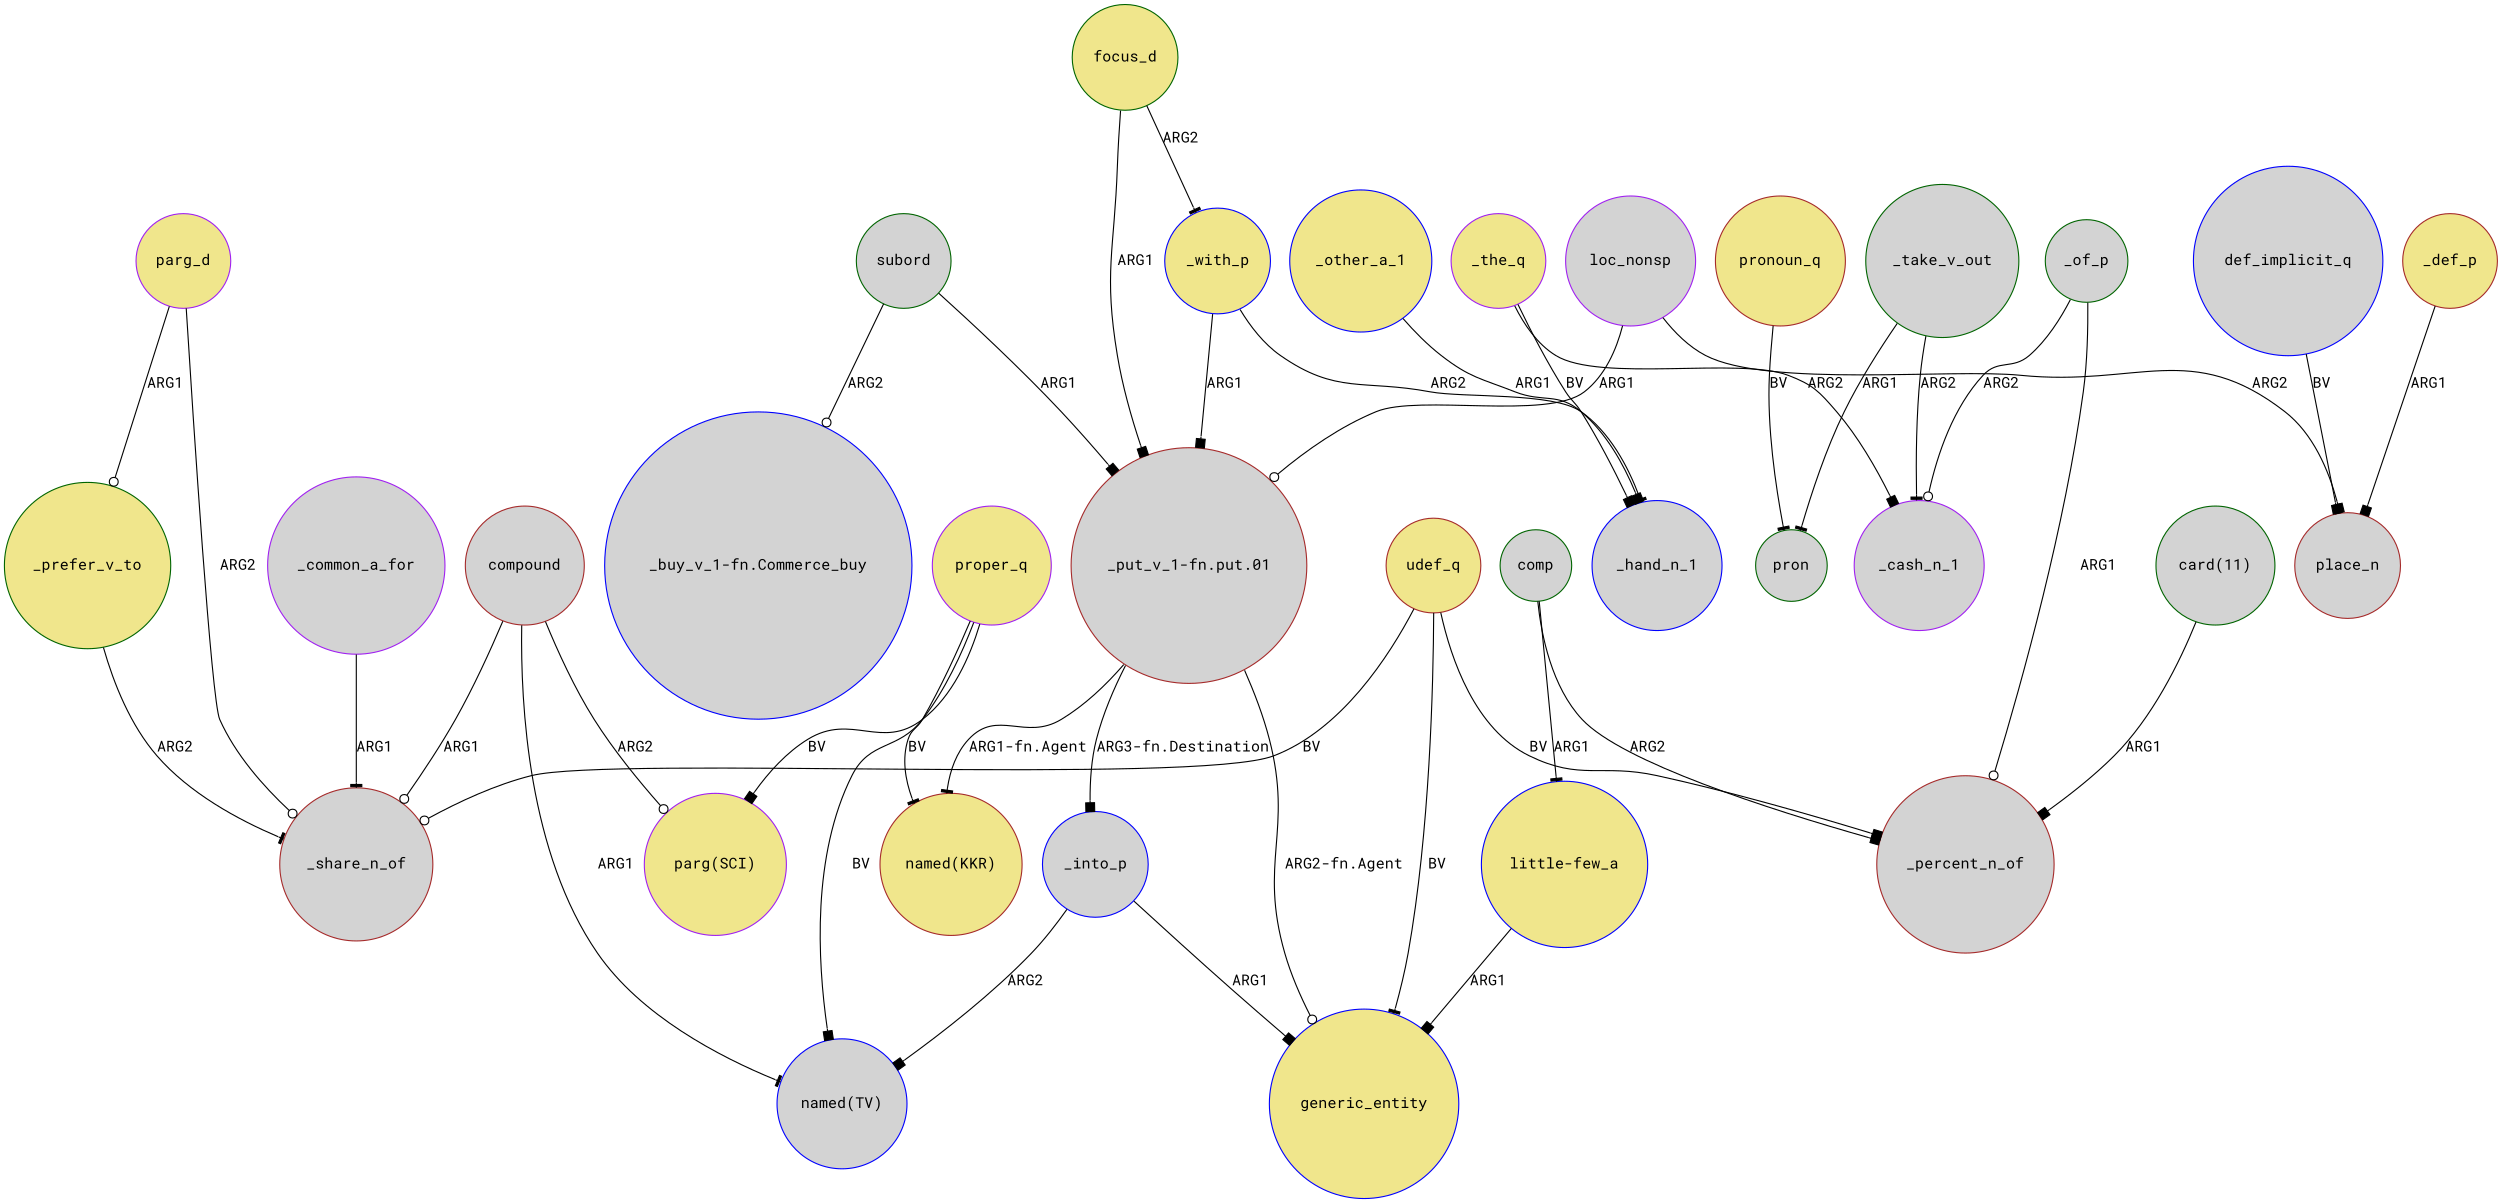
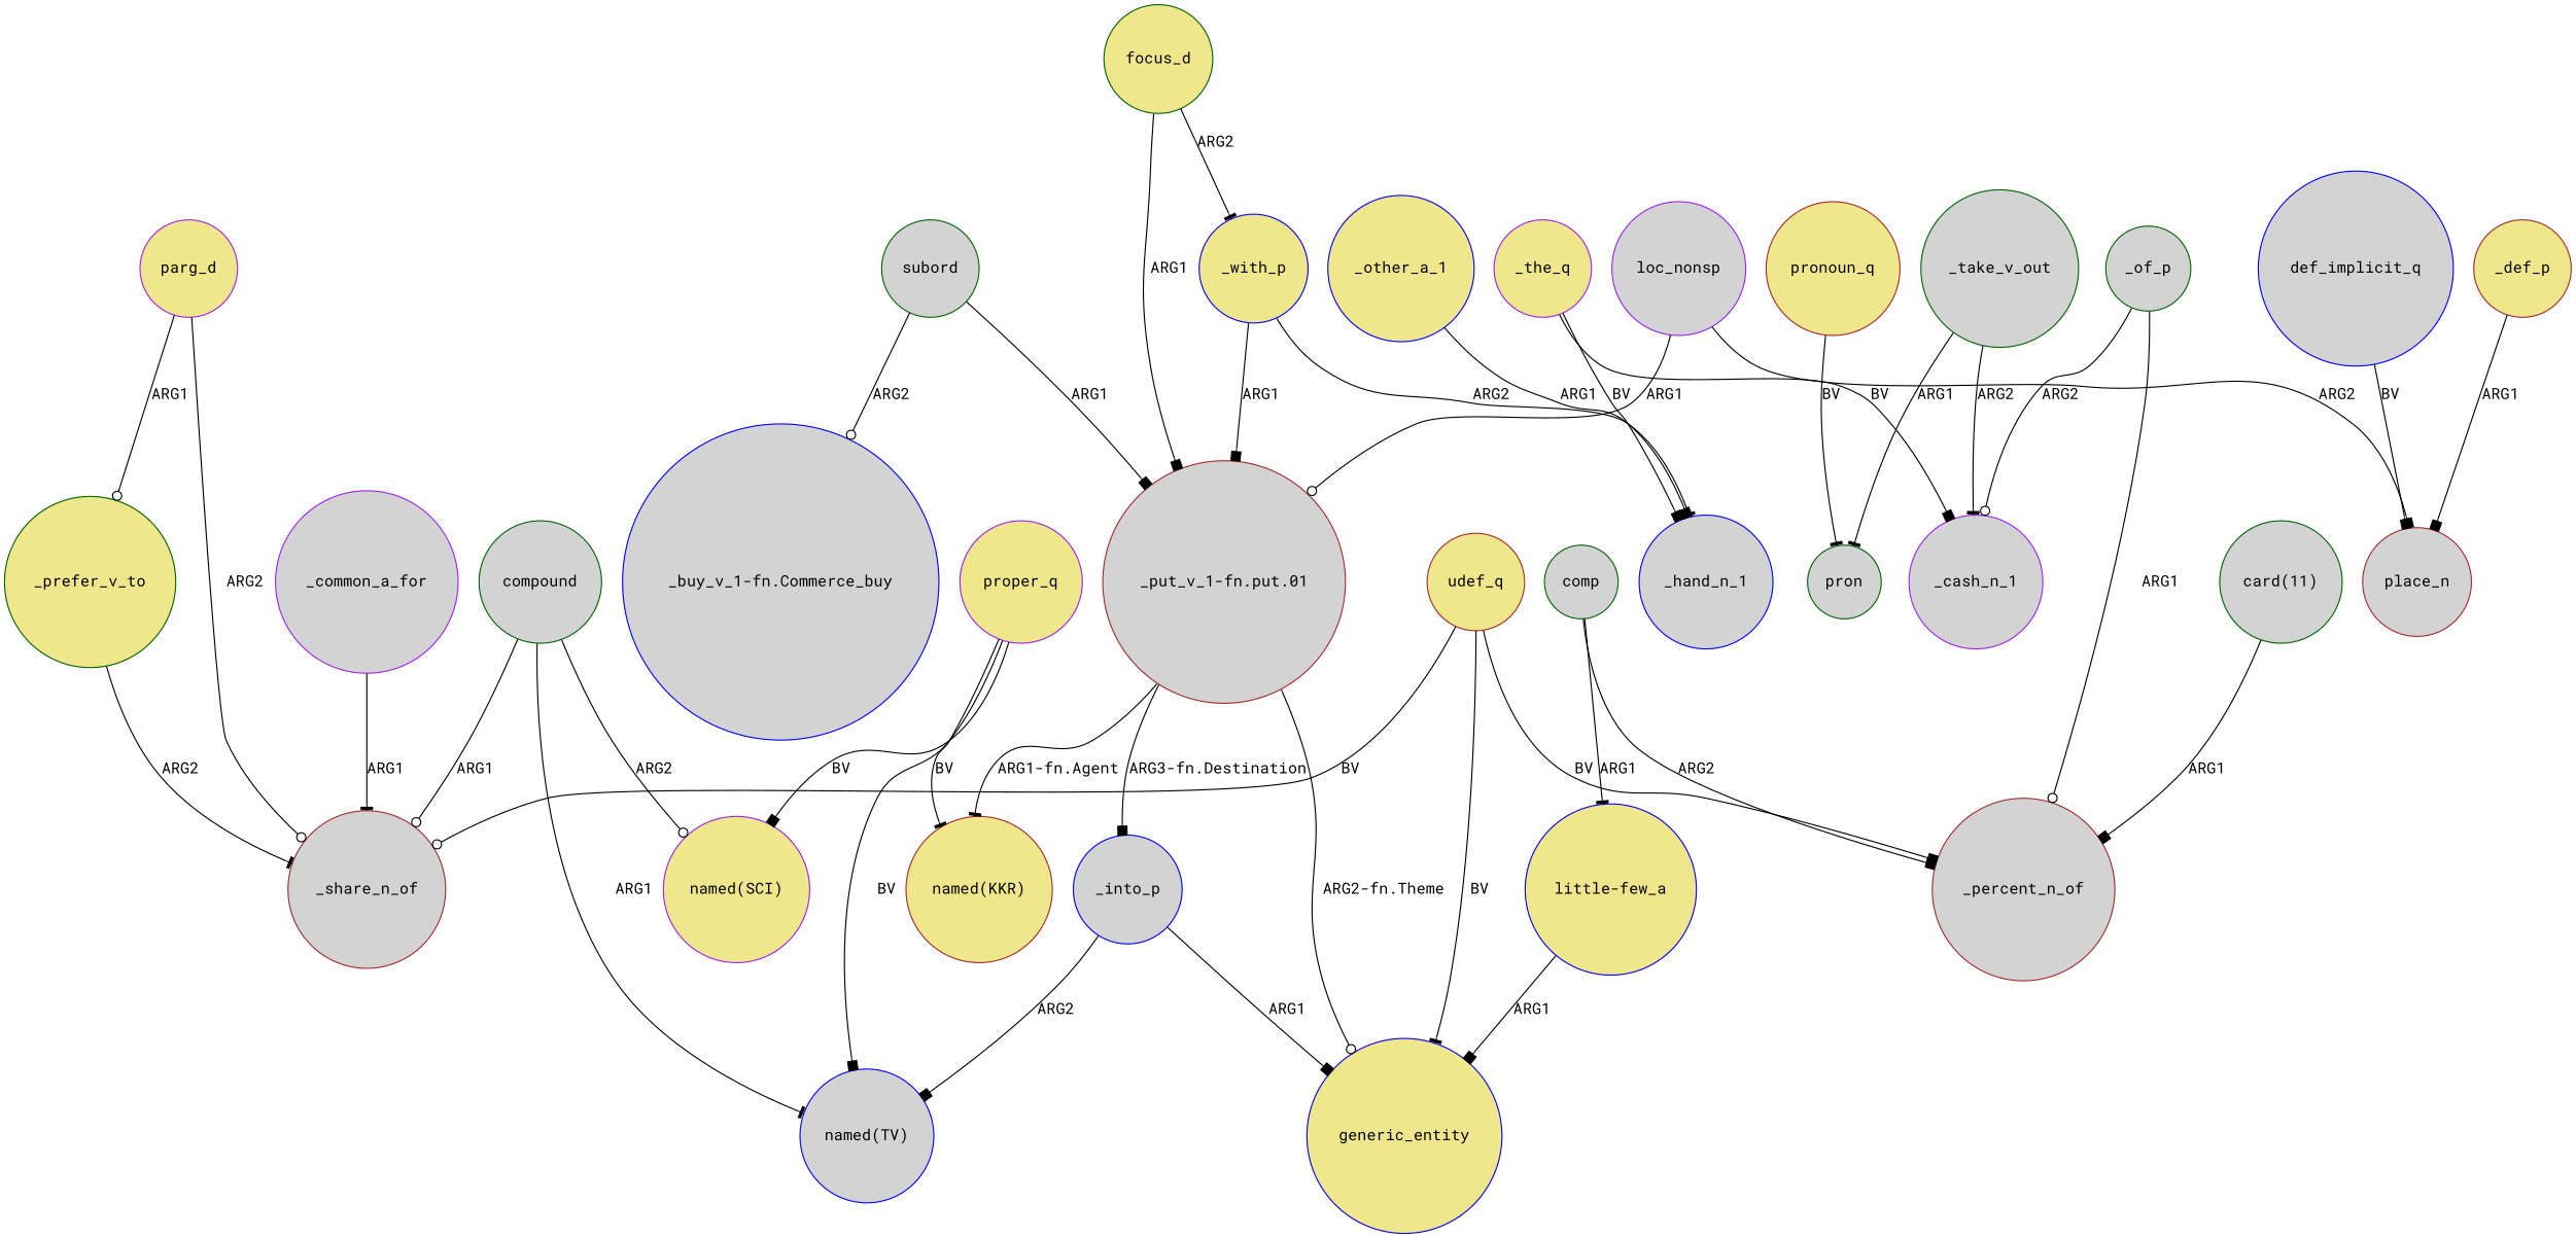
  digraph {
    fontname="Roboto Mono"
    node [color=brown fillcolor=lightgrey fontname="Roboto Mono" shape=circle style=filled]
    edge [arrowhead=box fontname="Roboto Mono"]
    _prefer_v_to [color=darkgreen fillcolor=khaki]
    _share_n_of
    udef_q [fillcolor=khaki]
    generic_entity [color=blue fillcolor=khaki]
    _percent_n_of
    _with_p [color=blue fillcolor=khaki]
    _hand_n_1 [color=blue]
    "_put_v_1-fn.put.01"
    "named(KKR)" [fillcolor=khaki]
    _into_p [color=blue]
    parg_d [color=purple fillcolor=khaki]
    subord [color=darkgreen]
    "_buy_v_1-fn.Commerce_buy" [color=blue]
    _take_v_out [color=darkgreen]
    _cash_n_1 [color=purple]
    pron [color=darkgreen]
    _of_p [color=darkgreen]
    comp [color=darkgreen]
    "little-few_a" [color=blue fillcolor=khaki]
    focus_d [color=darkgreen fillcolor=khaki]
    def_implicit_q [color=blue]
    place_n
    proper_q [color=purple fillcolor=khaki]
    "named(TV)" [color=blue]
-   "named(SCI)" [color=purple fillcolor=khaki label="parg(SCI)"]
+   "named(SCI)" [color=purple fillcolor=khaki]
    _the_q [color=purple fillcolor=khaki]
    _other_a_1 [color=blue fillcolor=khaki]
    pronoun_q [fillcolor=khaki]
    n29 [color=darkgreen label="card(11)"]
-   compound
+   compound [color=darkgreen]
    _common_a_for [color=purple]
    loc_nonsp [color=purple]
    n33 [fillcolor=khaki label=_def_p]
    _prefer_v_to -> _share_n_of [arrowhead=tee label=ARG2]
    udef_q -> _share_n_of [arrowhead=odot label=BV]
    udef_q -> generic_entity [arrowhead=tee label=BV]
    udef_q -> _percent_n_of [label=BV]
    _with_p -> _hand_n_1 [arrowhead=tee label=ARG2]
    _with_p -> "_put_v_1-fn.put.01" [label=ARG1]
-   "_put_v_1-fn.put.01" -> generic_entity [arrowhead=odot label="ARG2-fn.Agent"]
+   "_put_v_1-fn.put.01" -> generic_entity [arrowhead=odot label="ARG2-fn.Theme"]
    "_put_v_1-fn.put.01" -> "named(KKR)" [arrowhead=tee label="ARG1-fn.Agent"]
    "_put_v_1-fn.put.01" -> _into_p [label="ARG3-fn.Destination"]
    _into_p -> generic_entity [label=ARG1]
    _into_p -> "named(TV)" [label=ARG2]
    parg_d -> _prefer_v_to [arrowhead=odot label=ARG1]
    parg_d -> _share_n_of [arrowhead=odot label=ARG2]
    subord -> "_put_v_1-fn.put.01" [label=ARG1]
    subord -> "_buy_v_1-fn.Commerce_buy" [arrowhead=odot label=ARG2]
    _take_v_out -> _cash_n_1 [arrowhead=tee label=ARG2]
    _take_v_out -> pron [arrowhead=tee label=ARG1]
    _of_p -> _percent_n_of [arrowhead=odot label=ARG1]
    _of_p -> _cash_n_1 [arrowhead=odot label=ARG2]
    comp -> _percent_n_of [label=ARG2]
    comp -> "little-few_a" [arrowhead=tee label=ARG1]
    "little-few_a" -> generic_entity [label=ARG1]
    focus_d -> _with_p [arrowhead=tee label=ARG2]
    focus_d -> "_put_v_1-fn.put.01" [label=ARG1]
    def_implicit_q -> place_n [label=BV]
    proper_q -> "named(KKR)" [arrowhead=tee label=BV]
    proper_q -> "named(TV)" [label=BV]
    proper_q -> "named(SCI)" [label=BV]
    _the_q -> _hand_n_1 [label=BV]
-   _the_q -> _cash_n_1 [label=ARG2]
+   _the_q -> _cash_n_1 [label=BV]
    _other_a_1 -> _hand_n_1 [label=ARG1]
    pronoun_q -> pron [arrowhead=tee label=BV]
    n29 -> _percent_n_of [label=ARG1]
    compound -> _share_n_of [arrowhead=odot label=ARG1]
    compound -> "named(TV)" [arrowhead=tee label=ARG1]
    compound -> "named(SCI)" [arrowhead=odot label=ARG2]
    _common_a_for -> _share_n_of [arrowhead=tee label=ARG1]
    loc_nonsp -> "_put_v_1-fn.put.01" [arrowhead=odot label=ARG1]
    loc_nonsp -> place_n [label=ARG2]
    n33 -> place_n [label=ARG1]
  }
